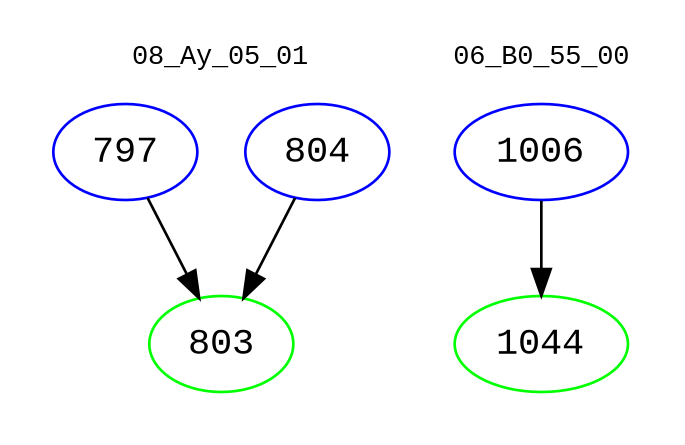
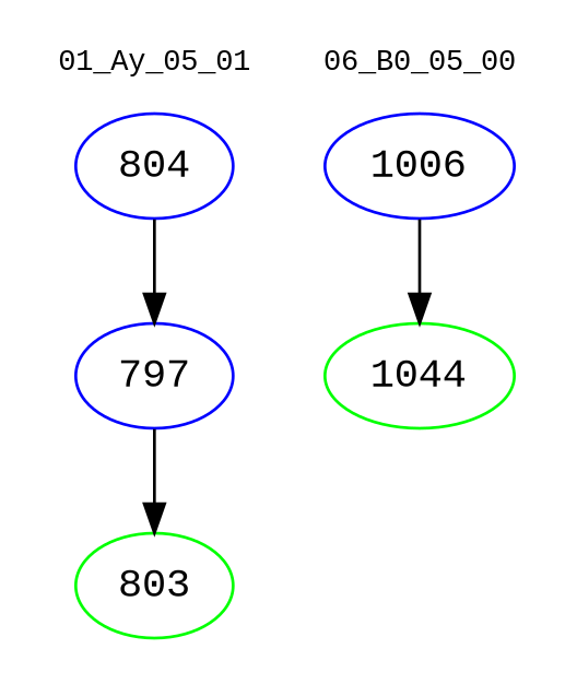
  digraph {
    fontname="Liberation Mono"
    node [color=blue fontname="Liberation Mono"]
    edge [color=black fontname="Liberation Mono"]
    n1 [label=804]
    n2 [label=797]
    n3 [color=green label=803]
    n4 [label=1006]
    n5 [color=green label=1044]
    subgraph cluster_1 {
      color=white
      fontsize=10
-     label="08_Ay_05_01"
+     label="01_Ay_05_01"
      n1
      n2
      n3
    }
    subgraph cluster_2 {
      color=white
      fontsize=10
-     label="06_B0_55_00"
+     label="06_B0_05_00"
      n4
      n5
    }
-   n1 -> n3
+   n1 -> n2
    n2 -> n3
    n4 -> n5
  }
